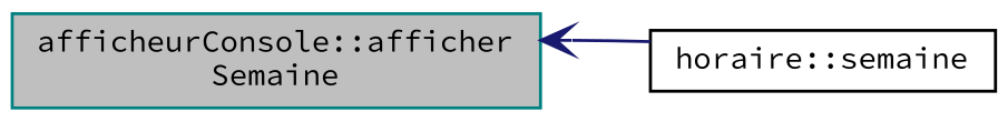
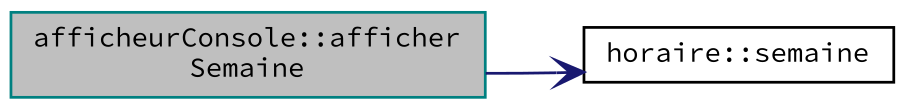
  digraph {
    rankdir=LR
    fontname="Source Code Pro"
    node [fontname="Source Code Pro" fontsize=10 shape=record style=filled]
    n1 [color=teal fillcolor=grey75 fontcolor=black height=0.2 label="afficheurConsole::afficher\lSemaine" width=0.4]
    n2 [color=black fillcolor=white height=0.2 label="horaire::semaine" width=0.4]
-   n2 -> n1 [color=midnightblue fontname="Source Code Pro" fontsize=10 labelfontname=Helvetica labelfontsize=10 style=solid arrowhead=vee]
+   n1 -> n2 [color=midnightblue fontname="Source Code Pro" fontsize=10 labelfontname=Helvetica labelfontsize=10 style=solid arrowhead=vee]
  }
